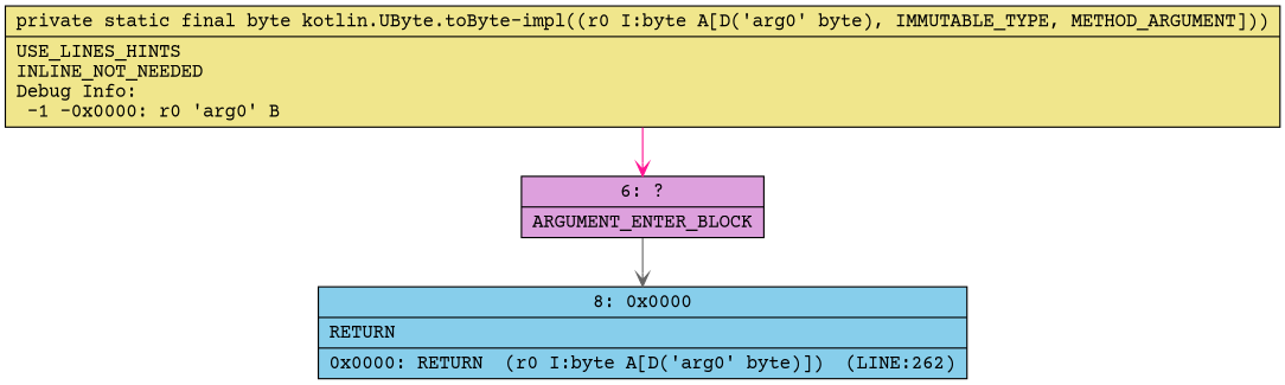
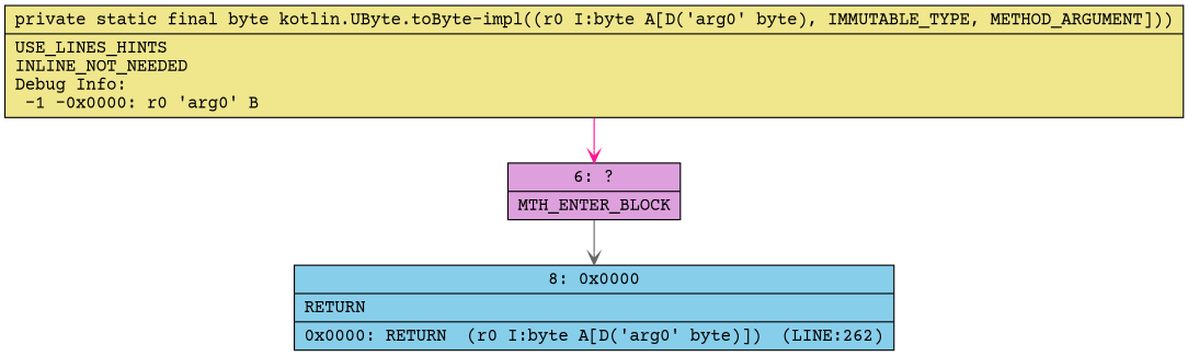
  digraph {
    fontname="Courier Prime"
    node [fontname="Courier Prime" shape=record style=filled]
    edge [arrowhead=vee fontname="Courier Prime"]
-   n1 [fillcolor=plum label="{6\:\ ?|ARGUMENT_ENTER_BLOCK\l}"]
+   n1 [fillcolor=plum label="{6\:\ ?|MTH_ENTER_BLOCK\l}"]
    n2 [fillcolor=skyblue label="{8\:\ 0x0000|RETURN\l|0x0000: RETURN  (r0 I:byte A[D('arg0' byte)])  (LINE:262)\l}"]
    n3 [fillcolor=khaki label="{private static final byte kotlin.UByte.toByte\-impl((r0 I:byte A[D('arg0' byte), IMMUTABLE_TYPE, METHOD_ARGUMENT]))  | USE_LINES_HINTS\lINLINE_NOT_NEEDED\lDebug Info:\l  \-1 \-0x0000: r0 'arg0' B\l}"]
    n1 -> n2 [color=gray40]
    n3 -> n1 [color=deeppink]
  }
